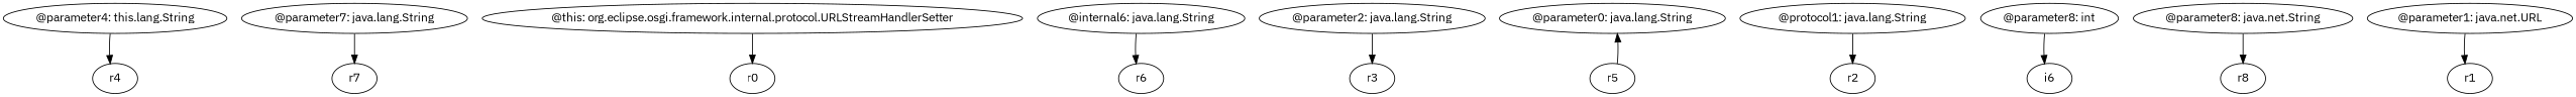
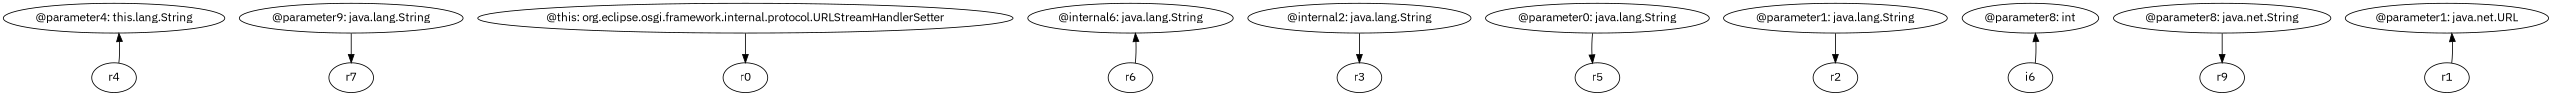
  digraph {
    fontname="IBM Plex Sans"
    node [fontname="IBM Plex Sans"]
    edge [fontname="IBM Plex Sans"]
    n1 [label="@parameter4: this.lang.String"]
    n2 [label=r4]
-   n3 [label="@parameter7: java.lang.String"]
+   n3 [label="@parameter9: java.lang.String"]
    n4 [label=r7]
    n5 [label="@this: org.eclipse.osgi.framework.internal.protocol.URLStreamHandlerSetter"]
    n6 [label=r0]
    n7 [label="@internal6: java.lang.String"]
    n8 [label=r6]
-   n9 [label="@parameter2: java.lang.String"]
+   n9 [label="@internal2: java.lang.String"]
    n10 [label=r3]
    n11 [label="@parameter0: java.lang.String"]
    n12 [label=r5]
-   n13 [label="@protocol1: java.lang.String"]
+   n13 [label="@parameter1: java.lang.String"]
    n14 [label=r2]
    n15 [label="@parameter8: int"]
    n16 [label=i6]
    n17 [label="@parameter8: java.net.String"]
-   n18 [label=r8]
+   n18 [label=r9]
    n19 [label="@parameter1: java.net.URL"]
    n20 [label=r1]
-   n1 -> n2
+   n2 -> n1
    n3 -> n4
    n5 -> n6
-   n7 -> n8
+   n8 -> n7
    n9 -> n10
-   n12 -> n11
+   n11 -> n12
    n13 -> n14
-   n15 -> n16
+   n16 -> n15
    n17 -> n18
-   n19 -> n20
+   n20 -> n19
  }
